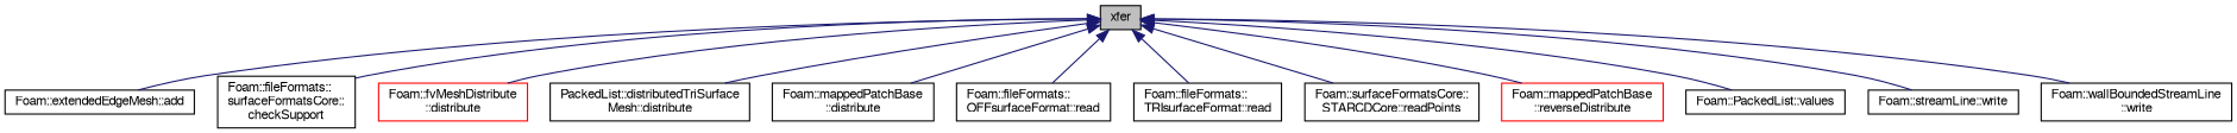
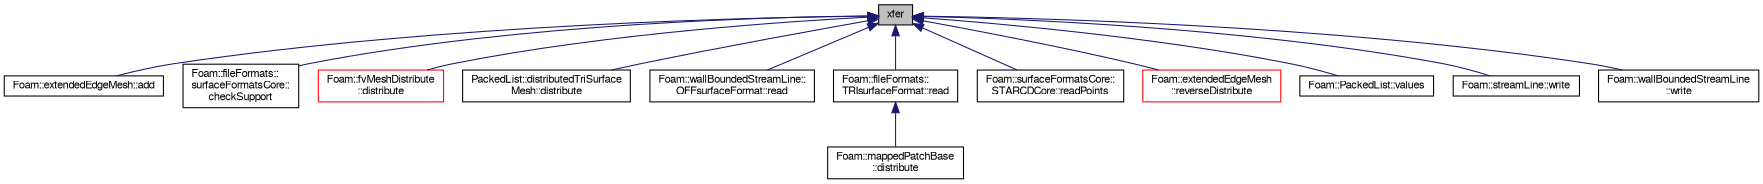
  digraph {
    rankdir=TB
    node [color=black fontname=FreeSans fontsize=10 shape=record]
    edge [color=midnightblue dir=back fontname=FreeSans fontsize=10 labelfontname=FreeSans labelfontsize=10 style=solid]
    n1 [fillcolor=grey75 fontcolor=black height=0.2 label=xfer style=filled width=0.4]
    n2 [height=0.2 label="Foam::extendedEdgeMesh::add" width=0.4]
    n3 [height=0.2 label="Foam::fileFormats::\lsurfaceFormatsCore::\lcheckSupport" width=0.4]
    n4 [color=red height=0.2 label="Foam::fvMeshDistribute\l::distribute" width=0.4]
    n5 [height=0.2 label="PackedList::distributedTriSurface\lMesh::distribute" width=0.4]
    n6 [height=0.2 label="Foam::mappedPatchBase\l::distribute" width=0.4]
-   n7 [height=0.2 label="Foam::fileFormats::\lOFFsurfaceFormat::read" width=0.4]
+   n7 [height=0.2 label="Foam::wallBoundedStreamLine::\lOFFsurfaceFormat::read" width=0.4]
    n8 [height=0.2 label="Foam::fileFormats::\lTRIsurfaceFormat::read" width=0.4]
    n9 [height=0.2 label="Foam::surfaceFormatsCore::\lSTARCDCore::readPoints" width=0.4]
-   n10 [color=red height=0.2 label="Foam::mappedPatchBase\l::reverseDistribute" width=0.4]
+   n10 [color=red height=0.2 label="Foam::extendedEdgeMesh\l::reverseDistribute" width=0.4]
    n11 [height=0.2 label="Foam::PackedList::values" width=0.4]
    n12 [height=0.2 label="Foam::streamLine::write" width=0.4]
    n13 [height=0.2 label="Foam::wallBoundedStreamLine\l::write" width=0.4]
    n1 -> n2
    n1 -> n3
    n1 -> n4
    n1 -> n5
-   n1 -> n6
+   n8 -> n6
    n1 -> n7
    n1 -> n8
    n1 -> n9
    n1 -> n10
    n1 -> n11
    n1 -> n12
    n1 -> n13
  }
